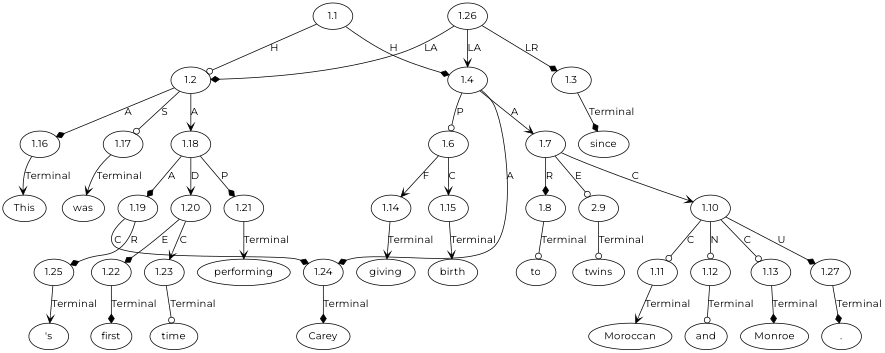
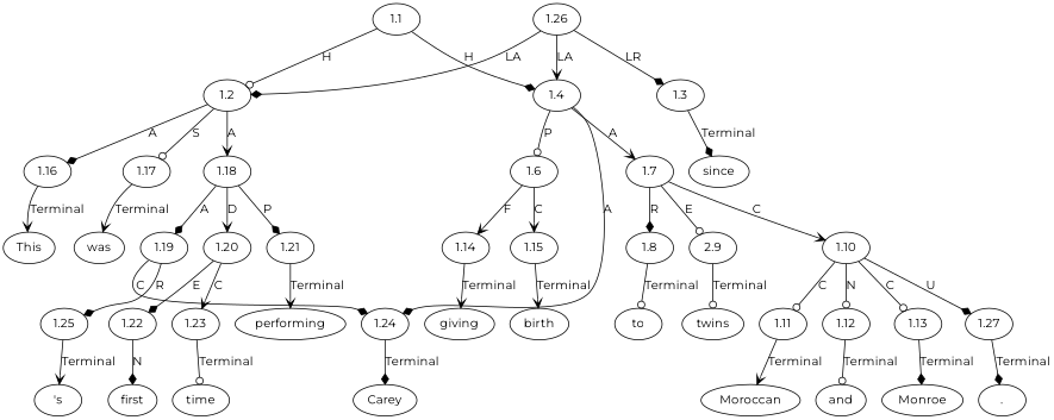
  digraph {
    fontname=Montserrat
    node [fontname=Montserrat ordering=out]
    edge [arrowhead=diamond fontname=Montserrat ordering=out]
    n1 [label=This]
    n2 [label=birth]
    n3 [label=to]
    n4 [label=twins]
    n5 [label=Moroccan]
    n6 [label=and]
    n7 [label=Monroe]
    n8 [label="."]
    n9 [label=was]
    n10 [label=Carey]
    n11 [label="'s"]
    n12 [label=first]
    n13 [label=time]
    n14 [label=performing]
    n15 [label=since]
    n16 [label=giving]
    n17 [label=1.1]
    n18 [label=1.2]
    n19 [label=1.4]
    n20 [label=1.16]
    n21 [label=1.17]
    n22 [label=1.18]
    n23 [label=1.3]
    n24 [label=1.6]
    n25 [label=1.7]
    n26 [label=1.24]
    n27 [label=1.19]
    n28 [label=1.20]
    n29 [label=1.21]
    n30 [label=1.14]
    n31 [label=1.15]
    n32 [label=1.8]
    n33 [label=2.9]
    n34 [label=1.10]
    n35 [label=1.11]
    n36 [label=1.12]
    n37 [label=1.13]
    n38 [label=1.27]
    n39 [label=1.25]
    n40 [label=1.22]
    n41 [label=1.23]
    n42 [label=1.26]
    n17 -> n18 [arrowhead=odot label=H]
    n17 -> n19 [label=H]
    n18 -> n20 [label=A]
    n18 -> n21 [arrowhead=odot label=S]
    n18 -> n22 [arrowhead=vee label=A]
    n19 -> n24 [arrowhead=odot label=P]
    n19 -> n25 [arrowhead=vee label=A]
    n19 -> n26 [label=A]
    n20 -> n1 [arrowhead=vee label=Terminal]
    n21 -> n9 [arrowhead=vee label=Terminal]
    n22 -> n27 [label=A]
    n22 -> n28 [arrowhead=vee label=D]
    n22 -> n29 [label=P]
    n23 -> n15 [label=Terminal]
    n24 -> n30 [arrowhead=vee label=F]
    n24 -> n31 [arrowhead=vee label=C]
    n25 -> n32 [label=R]
    n25 -> n33 [arrowhead=odot label=E]
    n25 -> n34 [arrowhead=vee label=C]
    n26 -> n10 [label=Terminal]
    n27 -> n26 [label=C]
    n27 -> n39 [label=R]
    n28 -> n40 [label=E]
    n28 -> n41 [arrowhead=vee label=C]
    n29 -> n14 [arrowhead=vee label=Terminal]
    n30 -> n16 [arrowhead=vee label=Terminal]
    n31 -> n2 [arrowhead=vee label=Terminal]
    n32 -> n3 [arrowhead=odot label=Terminal]
    n33 -> n4 [arrowhead=odot label=Terminal]
    n34 -> n35 [arrowhead=odot label=C]
    n34 -> n36 [arrowhead=odot label=N]
    n34 -> n37 [arrowhead=odot label=C]
    n34 -> n38 [label=U]
    n35 -> n5 [arrowhead=vee label=Terminal]
    n36 -> n6 [arrowhead=odot label=Terminal]
    n37 -> n7 [label=Terminal]
    n38 -> n8 [label=Terminal]
    n39 -> n11 [arrowhead=vee label=Terminal]
-   n40 -> n12 [label=Terminal]
+   n40 -> n12 [label=N]
    n41 -> n13 [arrowhead=odot label=Terminal]
    n42 -> n18 [label=LA]
    n42 -> n19 [arrowhead=vee label=LA]
    n42 -> n23 [label=LR]
  }
